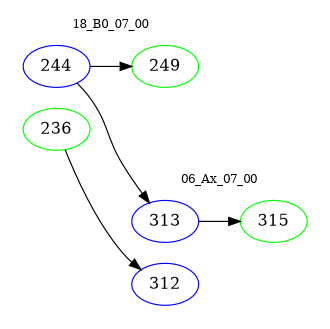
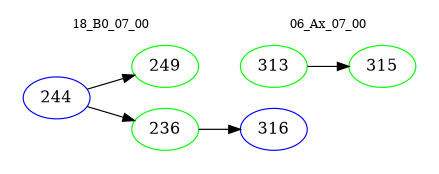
  digraph {
    rankdir=LR
    node [color=blue]
    edge [color=black]
-   n1 [label=313]
-   n2 [label=312]
+   n1 [color=green label=313]
+   n2 [label=316]
    n3 [color=green label=315]
    n4 [label=244]
    n5 [color=green label=236]
    n6 [color=green label=249]
    subgraph cluster_1 {
      color=white
      fontsize=10
      label="06_Ax_07_00"
      n1
      n2
      n3
    }
    subgraph cluster_2 {
      color=white
      fontsize=10
      label="18_B0_07_00"
      n4
      n5
      n6
    }
    n1 -> n3
-   n4 -> n1
+   n4 -> n5
    n4 -> n6
    n5 -> n2
  }
